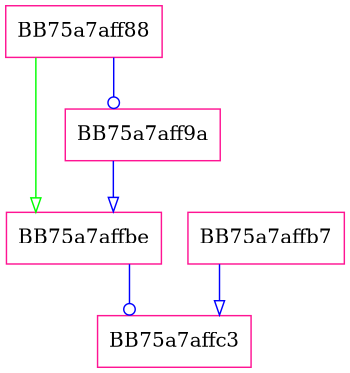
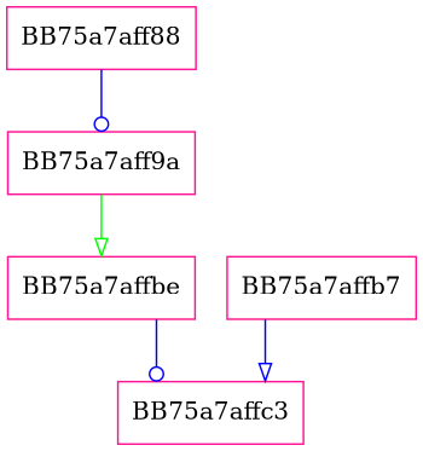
  digraph {
    splines=ortho
    node [color=deeppink shape=box]
    edge [arrowhead=onormal color=blue]
    BB75a7aff88
    BB75a7affbe
    BB75a7aff9a
    BB75a7affc3
    BB75a7affb7
-   BB75a7aff88 -> BB75a7affbe [color=green]
    BB75a7aff88 -> BB75a7aff9a [arrowhead=odot]
    BB75a7affbe -> BB75a7affc3 [arrowhead=odot]
-   BB75a7aff9a -> BB75a7affbe
+   BB75a7aff9a -> BB75a7affbe [color=green]
    BB75a7affb7 -> BB75a7affc3
  }
